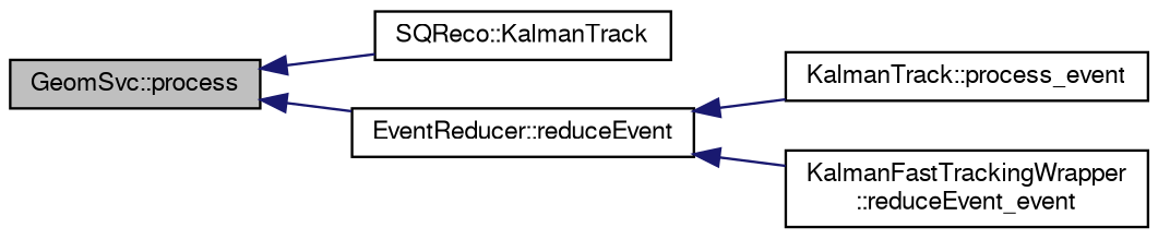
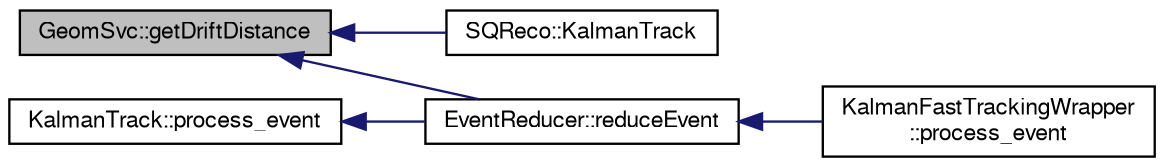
  digraph {
    rankdir=LR
    node [color=black fontname=FreeSans fontsize=10 shape=record]
    edge [color=midnightblue dir=back fontname=FreeSans fontsize=10 labelfontname=FreeSans labelfontsize=10 style=solid]
-   n1 [fillcolor=grey75 fontcolor=black height=0.2 label="GeomSvc::process" style=filled width=0.4]
+   n1 [fillcolor=grey75 fontcolor=black height=0.2 label="GeomSvc::getDriftDistance" style=filled width=0.4]
    n2 [height=0.2 label="SQReco::KalmanTrack" width=0.4]
    n3 [height=0.2 label="EventReducer::reduceEvent" width=0.4]
    n4 [height=0.2 label="KalmanTrack::process_event" width=0.4]
-   n5 [height=0.2 label="KalmanFastTrackingWrapper\l::reduceEvent_event" width=0.4]
+   n5 [height=0.2 label="KalmanFastTrackingWrapper\l::process_event" width=0.4]
    n1 -> n2
    n1 -> n3
-   n3 -> n4
+   n4 -> n3
    n3 -> n5
  }
